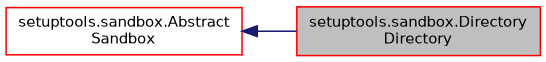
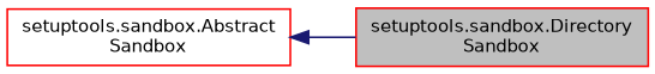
  digraph {
    rankdir=LR
    node [color=red fontname=Helvetica fontsize=10 shape=record style=filled]
-   n1 [fillcolor=grey75 fontcolor=black height=0.2 label="setuptools.sandbox.Directory\lDirectory" width=0.4]
+   n1 [fillcolor=grey75 fontcolor=black height=0.2 label="setuptools.sandbox.Directory\lSandbox" width=0.4]
    n2 [fillcolor=white height=0.2 label="setuptools.sandbox.Abstract\lSandbox" width=0.4]
    n2 -> n1 [color=midnightblue dir=back fontname=Helvetica fontsize=10 labelfontname=Helvetica labelfontsize=10 style=solid]
  }
